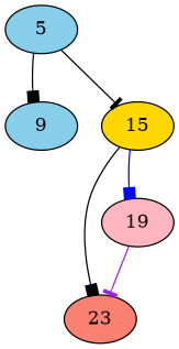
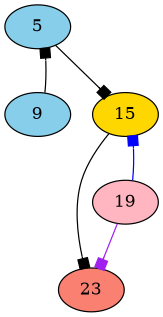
  strict digraph {
    node [fillcolor=skyblue style=filled]
    edge [arrowhead=box color=black cond=true]
    5 [entry=true]
    9
    15 [fillcolor=gold]
    23 [fillcolor=salmon]
    19 [fillcolor=lightpink]
-   5 -> 9
-   5 -> 15 [arrowhead=tee cond=false]
+   9 -> 5
+   5 -> 15 [cond=false]
    15 -> 23
-   15 -> 19 [color=blue cond=false]
-   19 -> 23 [arrowhead=tee color=purple cond=""]
+   19 -> 15 [color=blue cond=false]
+   19 -> 23 [color=purple cond=""]
  }
